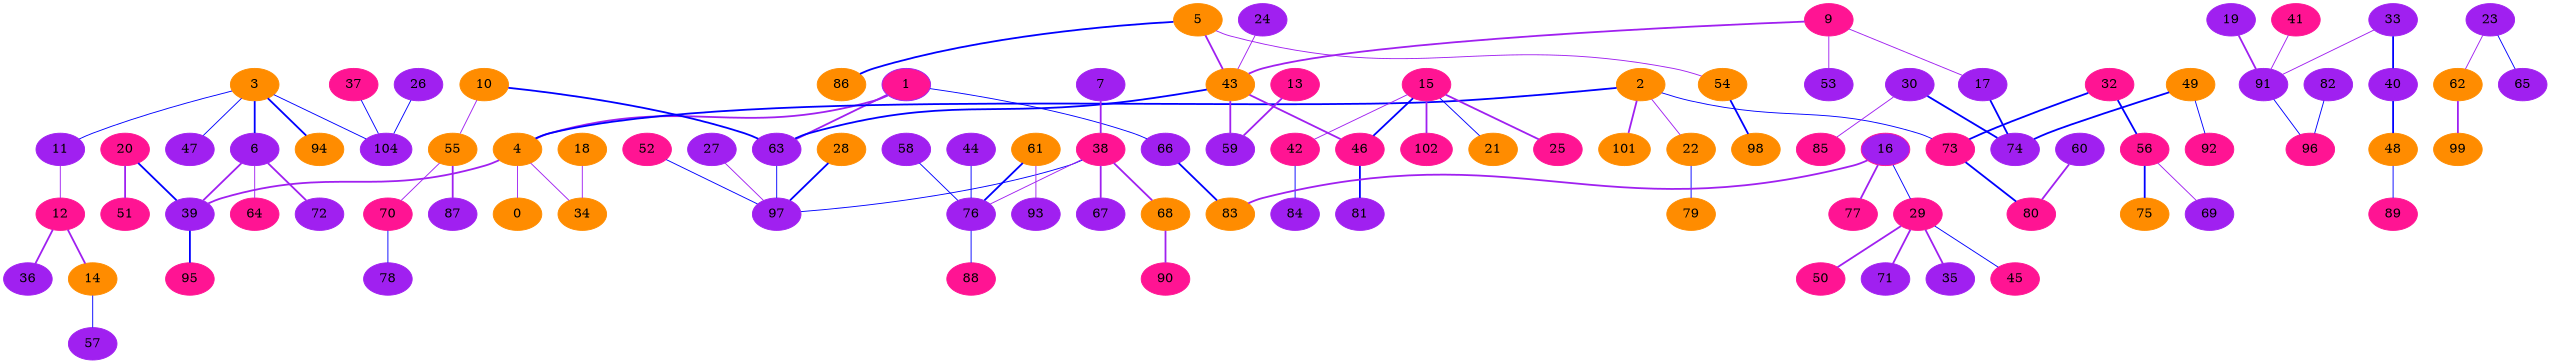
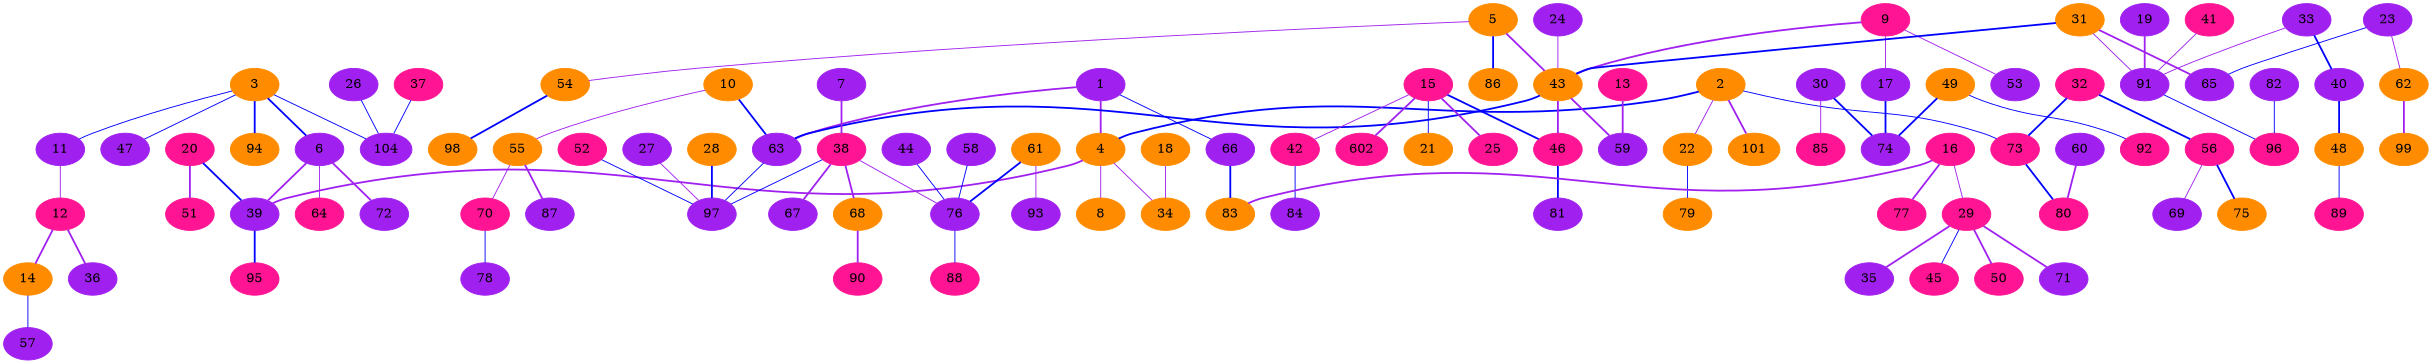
  graph {
    node [color=purple style=filled]
    edge [color=purple style=bold weight=1.0]
    4 [color=darkorange]
-   1 [fillcolor=deeppink]
+   1
    63
    66
-   8 [color=darkorange label=0]
+   8 [color=darkorange]
    34 [color=darkorange]
    39
    97
    83 [color=darkorange]
    2 [color=darkorange]
    22 [color=darkorange]
    73 [color=deeppink]
    101 [color=darkorange]
    79 [color=darkorange]
    80 [color=deeppink]
    3 [color=darkorange]
    6
    11
    47
    94 [color=darkorange]
    n21 [label=104]
    64 [color=deeppink]
    72
    12 [color=deeppink]
    95 [color=deeppink]
    5 [color=darkorange]
    43 [color=darkorange]
    54 [color=darkorange]
    86 [color=darkorange]
    59
    46 [color=deeppink]
    98 [color=darkorange]
    51 [color=deeppink]
    38 [color=deeppink]
    7
    67
    68 [color=darkorange]
    76
    9 [color=deeppink]
    17
    53
    74
    10 [color=darkorange]
    55 [color=darkorange]
    70 [color=deeppink]
    87
    14 [color=darkorange]
    36
    57
    13 [color=deeppink]
    15 [color=deeppink]
    21 [color=darkorange]
    25 [color=deeppink]
    42 [color=deeppink]
-   102 [color=deeppink]
+   102 [color=deeppink label=602]
    84
    81
-   16 [color=deeppink fillcolor=purple]
+   16 [color=deeppink]
    29 [color=deeppink]
    77 [color=deeppink]
    35
    45 [color=deeppink]
    50 [color=deeppink]
    71
    18 [color=darkorange]
    19
    91
    96 [color=deeppink]
    20 [color=deeppink]
    62 [color=darkorange]
    23
    65
    99 [color=darkorange]
    24
    26
    27
    28 [color=darkorange]
    30
    85 [color=deeppink]
+   31 [color=darkorange]
    32 [color=deeppink]
    56 [color=deeppink]
    69
    75 [color=darkorange]
    33
    40
    48 [color=darkorange]
    37 [color=deeppink]
    90 [color=deeppink]
    88 [color=deeppink]
    89 [color=deeppink]
    41 [color=deeppink]
    44
    49 [color=darkorange]
    92 [color=deeppink]
    52 [color=deeppink]
    78
    58
    60
    61 [color=darkorange]
    93
    82
    4 -- 8 [style=solid]
    4 -- 34 [style=solid]
    4 -- 39
    1 -- 4
    1 -- 63
    1 -- 66 [color=blue style=solid]
    63 -- 97 [color=blue style=solid]
    66 -- 83 [color=blue]
    39 -- 95 [color=blue]
    2 -- 4 [color=blue]
    2 -- 22 [style=solid]
    2 -- 73 [color=blue style=solid]
    2 -- 101
    22 -- 79 [color=blue style=solid]
    73 -- 80 [color=blue]
    3 -- 6 [color=blue]
    3 -- 11 [color=blue style=solid]
    3 -- 47 [color=blue style=solid]
    3 -- 94 [color=blue]
    3 -- n21 [color=blue style=solid]
    6 -- 39
    6 -- 64 [style=solid]
    6 -- 72
    11 -- 12 [style=solid]
    12 -- 14
    12 -- 36
    5 -- 43
    5 -- 54 [style=solid]
    5 -- 86 [color=blue]
    43 -- 63 [color=blue]
    43 -- 59
    43 -- 46
    54 -- 98 [color=blue]
    46 -- 81 [color=blue]
    38 -- 97 [color=blue style=solid]
    38 -- 67
    38 -- 68
    38 -- 76 [style=solid]
    7 -- 38
    68 -- 90
    76 -- 88 [color=blue style=solid]
    9 -- 43
    9 -- 17 [style=solid]
    9 -- 53 [style=solid]
    17 -- 74 [color=blue]
    10 -- 63 [color=blue]
    10 -- 55 [style=solid]
    55 -- 70 [style=solid]
    55 -- 87
    70 -- 78 [color=blue style=solid]
    14 -- 57 [color=blue style=solid]
    13 -- 59
    15 -- 46 [color=blue]
    15 -- 21 [color=blue style=solid]
    15 -- 25
    15 -- 42 [style=solid]
    15 -- 102
    42 -- 84 [color=blue style=solid]
    16 -- 83
-   16 -- 29 [color=blue style=solid]
+   16 -- 29 [style=solid]
    16 -- 77
    29 -- 35
    29 -- 45 [color=blue style=solid]
    29 -- 50
    29 -- 71
    18 -- 34 [style=solid]
    19 -- 91
    91 -- 96 [color=blue style=solid]
    20 -- 39 [color=blue]
    20 -- 51
    62 -- 99
    23 -- 62 [style=solid]
    23 -- 65 [color=blue style=solid]
    24 -- 43 [style=solid]
    26 -- n21 [color=blue style=solid]
    27 -- 97 [style=solid]
    28 -- 97 [color=blue]
    30 -- 74 [color=blue]
    30 -- 85 [style=solid]
+   31 -- 43 [color=blue]
+   31 -- 91 [style=solid]
+   31 -- 65
    32 -- 73 [color=blue]
    32 -- 56 [color=blue]
    56 -- 69 [style=solid]
    56 -- 75 [color=blue]
    33 -- 91 [style=solid]
    33 -- 40 [color=blue]
    40 -- 48 [color=blue]
    48 -- 89 [color=blue style=solid]
    37 -- n21 [color=blue style=solid]
    41 -- 91 [style=solid]
    44 -- 76 [color=blue style=solid]
    49 -- 74 [color=blue]
    49 -- 92 [color=blue style=solid]
    52 -- 97 [color=blue style=solid]
    58 -- 76 [color=blue style=solid]
    60 -- 80
    61 -- 76 [color=blue]
    61 -- 93 [style=solid]
    82 -- 96 [color=blue style=solid]
  }
